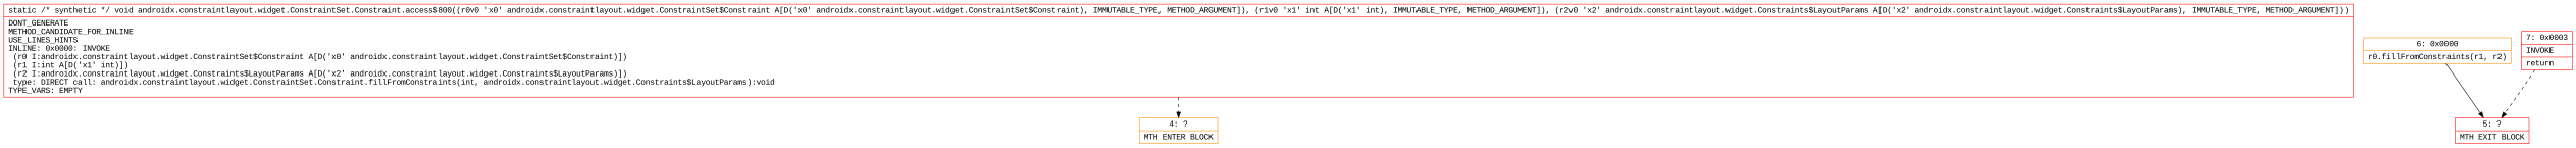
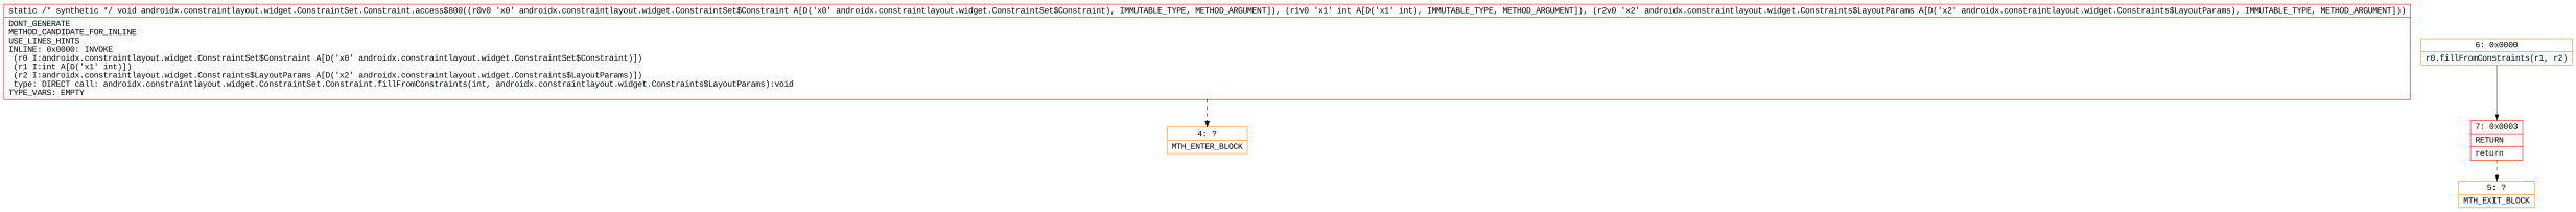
  digraph {
    fontname="Liberation Mono"
    node [color=darkorange fontname="Liberation Mono" shape=record]
    edge [fontname="Liberation Mono" style=dashed]
    n1 [label="{4\:\ ?|MTH_ENTER_BLOCK\l}"]
    n2 [label="{6\:\ 0x0000|r0.fillFromConstraints(r1, r2)\l}"]
-   n3 [color=red label="{7\:\ 0x0003|INVOKE\l|return\l}"]
-   n4 [color=red label="{5\:\ ?|MTH_EXIT_BLOCK\l}"]
+   n3 [color=red label="{7\:\ 0x0003|RETURN\l|return\l}"]
+   n4 [label="{5\:\ ?|MTH_EXIT_BLOCK\l}"]
    n5 [color=red label="{static \/* synthetic *\/ void androidx.constraintlayout.widget.ConstraintSet.Constraint.access$800((r0v0 'x0' androidx.constraintlayout.widget.ConstraintSet$Constraint A[D('x0' androidx.constraintlayout.widget.ConstraintSet$Constraint), IMMUTABLE_TYPE, METHOD_ARGUMENT]), (r1v0 'x1' int A[D('x1' int), IMMUTABLE_TYPE, METHOD_ARGUMENT]), (r2v0 'x2' androidx.constraintlayout.widget.Constraints$LayoutParams A[D('x2' androidx.constraintlayout.widget.Constraints$LayoutParams), IMMUTABLE_TYPE, METHOD_ARGUMENT]))  | DONT_GENERATE\lMETHOD_CANDIDATE_FOR_INLINE\lUSE_LINES_HINTS\lINLINE: 0x0000: INVOKE  \l  (r0 I:androidx.constraintlayout.widget.ConstraintSet$Constraint A[D('x0' androidx.constraintlayout.widget.ConstraintSet$Constraint)])\l  (r1 I:int A[D('x1' int)])\l  (r2 I:androidx.constraintlayout.widget.Constraints$LayoutParams A[D('x2' androidx.constraintlayout.widget.Constraints$LayoutParams)])\l type: DIRECT call: androidx.constraintlayout.widget.ConstraintSet.Constraint.fillFromConstraints(int, androidx.constraintlayout.widget.Constraints$LayoutParams):void\lTYPE_VARS: EMPTY\l}"]
-   n2 -> n4 [style=solid]
+   n2 -> n3 [style=solid]
    n3 -> n4
    n5 -> n1
  }
